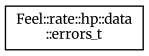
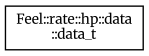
  digraph {
    rankdir=TB
    fontname=Merriweather
-   n1 [color=black fillcolor=white fontname=Merriweather fontsize=10 height=0.2 label="Feel::rate::hp::data\l::errors_t" shape=record style=filled width=0.4]
+   n1 [color=black fillcolor=white fontname=Merriweather fontsize=10 height=0.2 label="Feel::rate::hp::data\l::data_t" shape=record style=filled width=0.4]
  }
